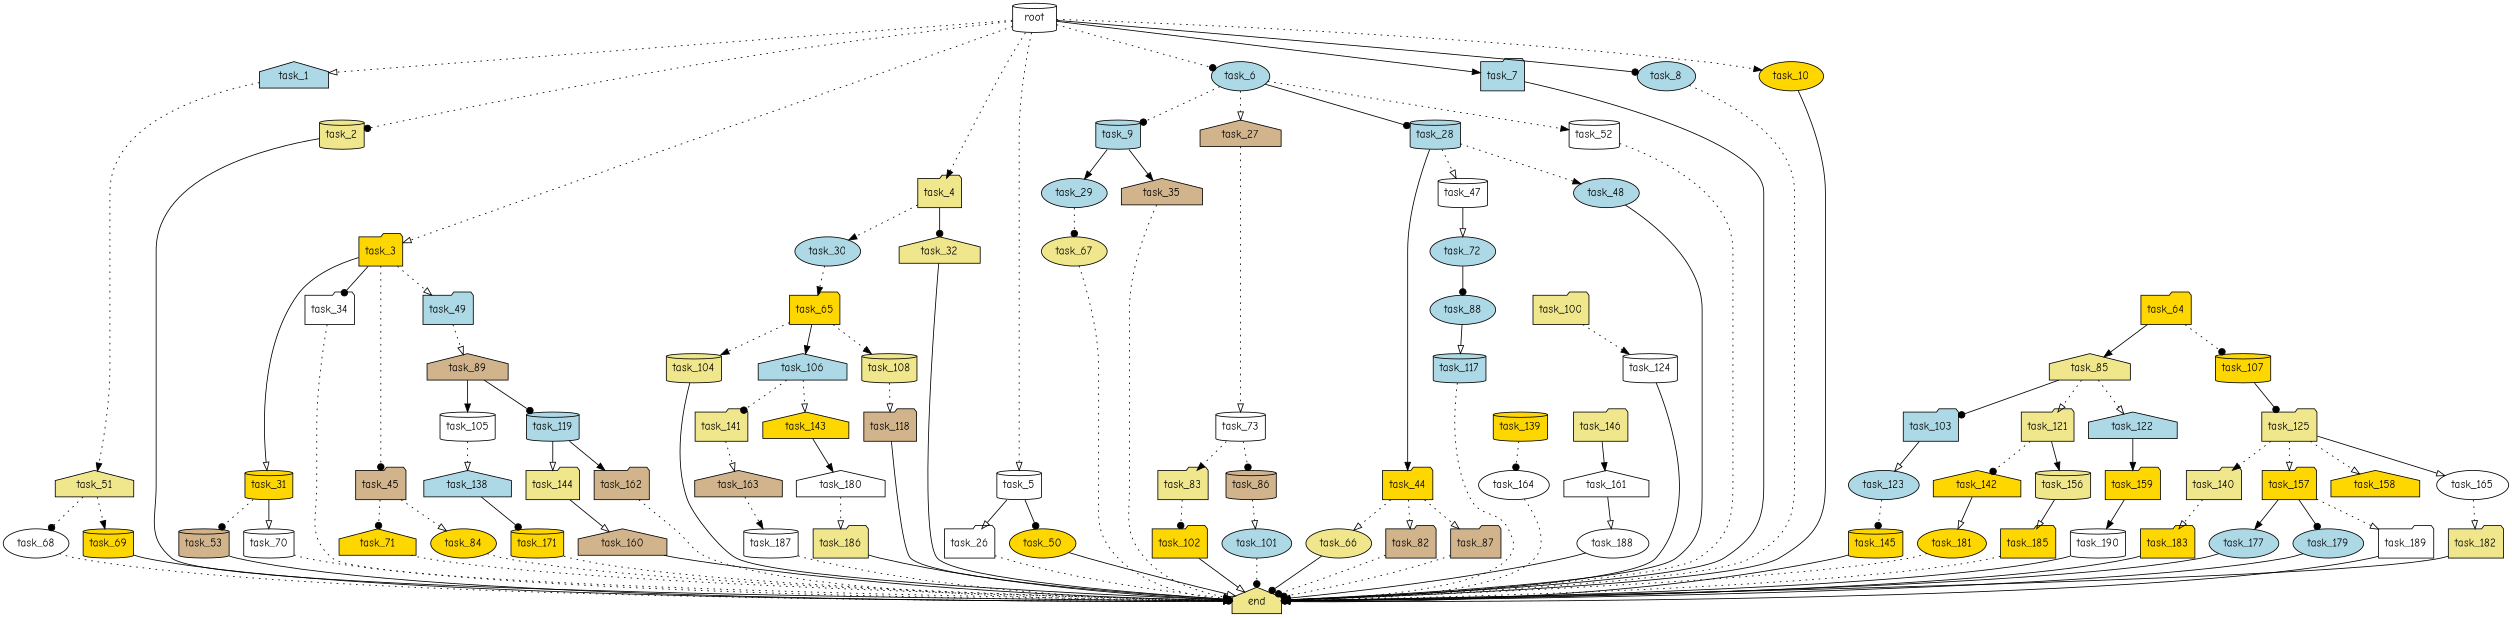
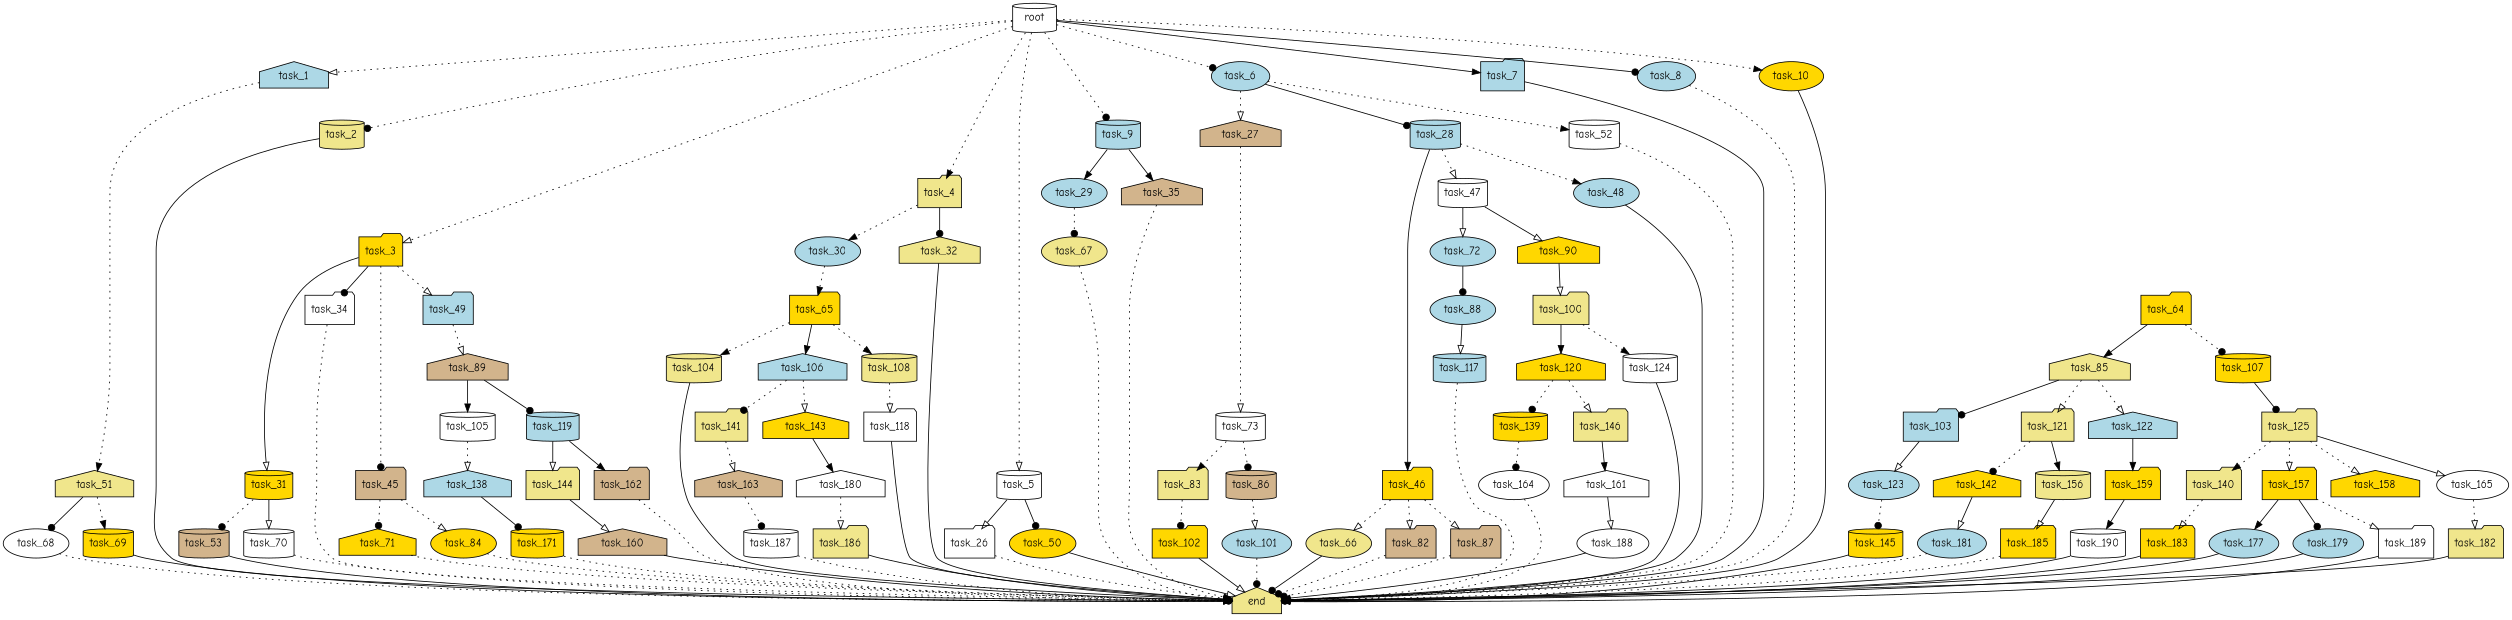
  digraph {
    fontname="Comic Neue"
    node [fillcolor=gold fontname="Comic Neue" shape=folder style=filled]
    edge [arrowhead=onormal fontname="Comic Neue" style=dotted]
    root [fillcolor=white shape=cylinder]
    task_1 [fillcolor=lightblue shape=house]
    task_2 [fillcolor=khaki shape=cylinder]
    task_3
    task_4 [fillcolor=khaki]
    task_5 [fillcolor=white shape=cylinder]
    task_6 [fillcolor=lightblue shape=ellipse]
    task_7 [fillcolor=lightblue]
    task_8 [fillcolor=lightblue shape=ellipse]
    task_9 [fillcolor=lightblue shape=cylinder]
    task_10 [shape=ellipse]
    task_51 [fillcolor=khaki shape=house]
    end [fillcolor=khaki shape=house]
    task_31 [shape=cylinder]
    task_34 [fillcolor=white]
    task_45 [fillcolor=tan]
    task_49 [fillcolor=lightblue]
    task_30 [fillcolor=lightblue shape=ellipse]
    task_32 [fillcolor=khaki shape=house]
    task_26 [fillcolor=white]
    task_50 [shape=ellipse]
    task_27 [fillcolor=tan shape=house]
    task_28 [fillcolor=lightblue shape=cylinder]
    task_52 [fillcolor=white shape=cylinder]
    task_29 [fillcolor=lightblue shape=ellipse]
    task_35 [fillcolor=tan shape=house]
    task_68 [fillcolor=white shape=ellipse]
    task_69 [shape=cylinder]
    task_53 [fillcolor=tan shape=cylinder]
    task_70 [fillcolor=white shape=cylinder]
    task_71 [shape=house]
    task_84 [shape=ellipse]
    task_89 [fillcolor=tan shape=house]
    task_65
    task_73 [fillcolor=white shape=cylinder]
-   task_46 [label=task_44]
+   task_46
    task_47 [fillcolor=white shape=cylinder]
    task_48 [fillcolor=lightblue shape=ellipse]
    task_67 [fillcolor=khaki shape=ellipse]
    task_83 [fillcolor=khaki]
    task_86 [fillcolor=tan shape=cylinder]
    task_66 [fillcolor=khaki shape=ellipse]
    task_82 [fillcolor=tan]
    task_87 [fillcolor=tan]
    task_72 [fillcolor=lightblue shape=ellipse]
+   task_90 [shape=house]
    task_104 [fillcolor=khaki shape=cylinder]
    task_106 [fillcolor=lightblue shape=house]
    task_108 [fillcolor=khaki shape=cylinder]
    task_85 [fillcolor=khaki shape=house]
    task_64
    task_107 [shape=cylinder]
    task_88 [fillcolor=lightblue shape=ellipse]
    task_100 [fillcolor=khaki]
    task_105 [fillcolor=white shape=cylinder]
    task_119 [fillcolor=lightblue shape=cylinder]
    task_103 [fillcolor=lightblue]
    task_121 [fillcolor=khaki]
    task_122 [fillcolor=lightblue shape=house]
    task_125 [fillcolor=khaki]
    task_141 [fillcolor=khaki]
    task_143 [shape=house]
-   task_118 [fillcolor=tan]
+   task_118 [fillcolor=white]
    task_117 [fillcolor=lightblue shape=cylinder]
    task_102
    task_101 [fillcolor=lightblue shape=ellipse]
    task_123 [fillcolor=lightblue shape=ellipse]
    task_142 [shape=house]
    task_156 [fillcolor=khaki shape=cylinder]
    task_159
    task_138 [fillcolor=lightblue shape=house]
    task_144 [fillcolor=khaki]
    task_162 [fillcolor=tan]
+   task_120 [shape=house]
    task_124 [fillcolor=white shape=cylinder]
    task_139 [shape=cylinder]
    task_146 [fillcolor=khaki]
    task_145 [shape=cylinder]
    n79 [label=task_171 shape=cylinder]
    task_163 [fillcolor=tan shape=house]
    task_180 [fillcolor=white shape=house]
    task_140 [fillcolor=khaki]
    task_157
    task_158 [shape=house]
    task_165 [fillcolor=white shape=ellipse]
    task_160 [fillcolor=tan shape=house]
    task_164 [fillcolor=white shape=ellipse]
    task_161 [fillcolor=white shape=house]
-   task_181 [shape=ellipse]
+   task_181 [fillcolor=lightblue shape=ellipse]
    task_185
    task_190 [fillcolor=white shape=cylinder]
    task_183
    task_177 [fillcolor=lightblue shape=ellipse]
    task_179 [fillcolor=lightblue shape=ellipse]
    task_189 [fillcolor=white]
    task_182 [fillcolor=khaki]
    task_187 [fillcolor=white shape=cylinder]
    task_186 [fillcolor=khaki]
    task_188 [fillcolor=white shape=ellipse]
    root -> task_1
    root -> task_2 [arrowhead=dot]
    root -> task_3
    root -> task_4 [arrowhead=normal]
    root -> task_5
    root -> task_6 [arrowhead=dot]
    root -> task_7 [arrowhead=normal style=solid]
    root -> task_8 [arrowhead=dot style=solid]
-   task_6 -> task_9 [arrowhead=dot]
+   root -> task_9 [arrowhead=dot]
    root -> task_10 [arrowhead=normal]
    task_1 -> task_51 [arrowhead=normal]
    task_2 -> end [arrowhead=dot style=solid]
    task_3 -> task_31 [style=solid]
    task_3 -> task_34 [arrowhead=dot style=solid]
    task_3 -> task_45 [arrowhead=dot]
    task_3 -> task_49
    task_4 -> task_30 [arrowhead=normal]
    task_4 -> task_32 [arrowhead=dot style=solid]
    task_5 -> task_26 [style=solid]
    task_5 -> task_50 [arrowhead=dot style=solid]
    task_6 -> task_27
    task_6 -> task_28 [arrowhead=dot style=solid]
    task_6 -> task_52 [arrowhead=normal]
    task_7 -> end [arrowhead=normal style=solid]
    task_8 -> end [arrowhead=normal]
    task_9 -> task_29 [arrowhead=normal style=solid]
    task_9 -> task_35 [arrowhead=normal style=solid]
    task_10 -> end [arrowhead=normal style=solid]
-   task_51 -> task_68 [arrowhead=dot]
+   task_51 -> task_68 [arrowhead=dot style=solid]
    task_51 -> task_69 [arrowhead=normal]
    task_31 -> task_53 [arrowhead=dot]
    task_31 -> task_70 [style=solid]
    task_34 -> end [arrowhead=dot]
    task_45 -> task_71 [arrowhead=dot]
    task_45 -> task_84
    task_49 -> task_89
    task_30 -> task_65 [arrowhead=normal]
    task_32 -> end [style=solid]
    task_26 -> end
    task_50 -> end [style=solid]
    task_27 -> task_73
    task_28 -> task_46 [arrowhead=normal style=solid]
    task_28 -> task_47
    task_28 -> task_48 [arrowhead=normal]
    task_52 -> end [arrowhead=normal]
    task_29 -> task_67 [arrowhead=dot]
    task_35 -> end [arrowhead=normal]
    task_68 -> end [arrowhead=normal]
    task_69 -> end [style=solid]
    task_53 -> end [style=solid]
    task_70 -> end [arrowhead=normal]
    task_71 -> end [arrowhead=dot]
    task_84 -> end [arrowhead=normal]
    task_89 -> task_105 [arrowhead=normal style=solid]
    task_89 -> task_119 [arrowhead=dot style=solid]
    task_65 -> task_104 [arrowhead=normal]
    task_65 -> task_106 [arrowhead=normal style=solid]
    task_65 -> task_108 [arrowhead=normal]
    task_73 -> task_83 [arrowhead=normal]
    task_73 -> task_86 [arrowhead=dot]
    task_46 -> task_66
    task_46 -> task_82
    task_46 -> task_87
    task_47 -> task_72 [style=solid]
+   task_47 -> task_90 [style=solid]
    task_48 -> end [style=solid]
    task_67 -> end [arrowhead=normal]
    task_83 -> task_102 [arrowhead=dot]
    task_86 -> task_101
    task_66 -> end [arrowhead=dot style=solid]
    task_82 -> end [arrowhead=dot]
    task_87 -> end [arrowhead=dot]
    task_72 -> task_88 [arrowhead=dot style=solid]
+   task_90 -> task_100 [style=solid]
    task_104 -> end [style=solid]
    task_106 -> task_141 [arrowhead=dot]
    task_106 -> task_143
    task_108 -> task_118
    task_85 -> task_103 [arrowhead=dot style=solid]
    task_85 -> task_121
    task_85 -> task_122
    task_64 -> task_85 [arrowhead=normal style=solid]
    task_64 -> task_107 [arrowhead=dot]
    task_107 -> task_125 [arrowhead=dot style=solid]
    task_88 -> task_117 [style=solid]
+   task_100 -> task_120 [arrowhead=normal style=solid]
    task_100 -> task_124 [arrowhead=normal]
    task_105 -> task_138
    task_119 -> task_144 [style=solid]
    task_119 -> task_162 [arrowhead=normal style=solid]
    task_103 -> task_123 [style=solid]
    task_121 -> task_142 [arrowhead=dot]
    task_121 -> task_156 [arrowhead=normal style=solid]
    task_122 -> task_159 [arrowhead=normal style=solid]
    task_125 -> task_140 [arrowhead=normal]
    task_125 -> task_157
    task_125 -> task_158
    task_125 -> task_165 [style=solid]
    task_141 -> task_163
    task_143 -> task_180 [arrowhead=normal style=solid]
    task_118 -> end [arrowhead=normal style=solid]
    task_117 -> end [arrowhead=dot]
    task_102 -> end [style=solid]
    task_101 -> end [arrowhead=dot]
    task_123 -> task_145 [arrowhead=dot]
    task_142 -> task_181 [style=solid]
    task_156 -> task_185 [style=solid]
    task_159 -> task_190 [arrowhead=normal style=solid]
    task_138 -> n79 [arrowhead=dot style=solid]
    task_144 -> task_160 [style=solid]
    task_162 -> end
+   task_120 -> task_139 [arrowhead=dot]
+   task_120 -> task_146
    task_124 -> end [arrowhead=dot style=solid]
    task_139 -> task_164 [arrowhead=dot]
    task_146 -> task_161 [arrowhead=normal style=solid]
    task_145 -> end [arrowhead=normal style=solid]
    n79 -> end [arrowhead=normal]
-   task_163 -> task_187 [arrowhead=normal]
+   task_163 -> task_187 [arrowhead=dot]
    task_180 -> task_186
    task_140 -> task_183
    task_157 -> task_177 [arrowhead=normal style=solid]
    task_157 -> task_179 [arrowhead=dot style=solid]
    task_157 -> task_189
    task_165 -> task_182
    task_160 -> end [style=solid]
    task_164 -> end
    task_161 -> task_188 [style=solid]
    task_181 -> end
    task_185 -> end [arrowhead=normal]
    task_190 -> end [style=solid]
    task_183 -> end [arrowhead=dot style=solid]
    task_177 -> end [arrowhead=dot style=solid]
    task_179 -> end [style=solid]
    task_189 -> end [arrowhead=normal style=solid]
    task_182 -> end [arrowhead=dot style=solid]
    task_187 -> end [arrowhead=normal]
    task_186 -> end [style=solid]
    task_188 -> end [arrowhead=normal style=solid]
  }
